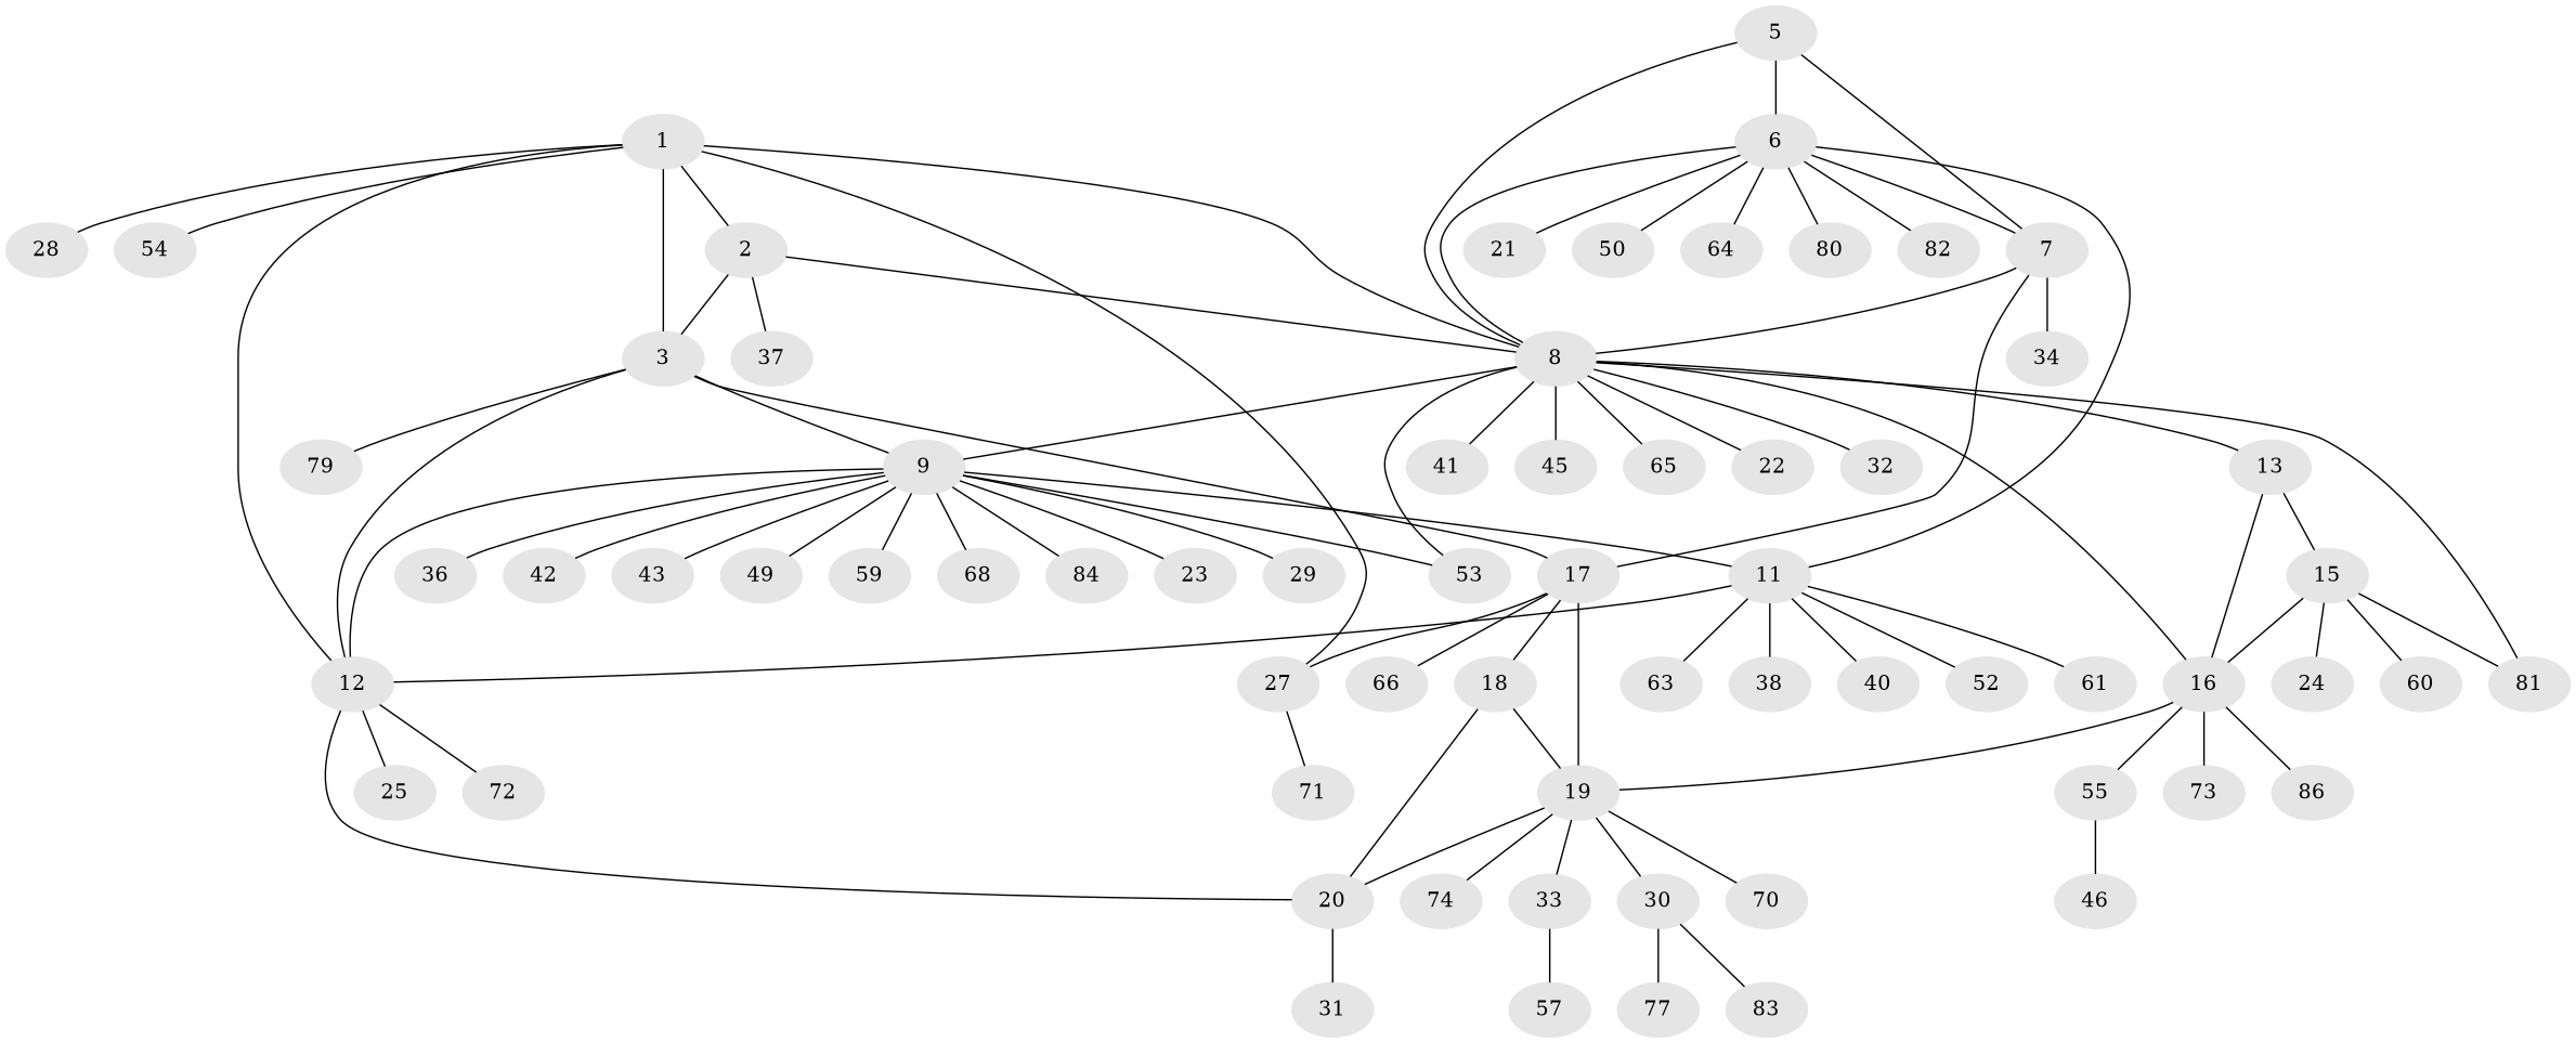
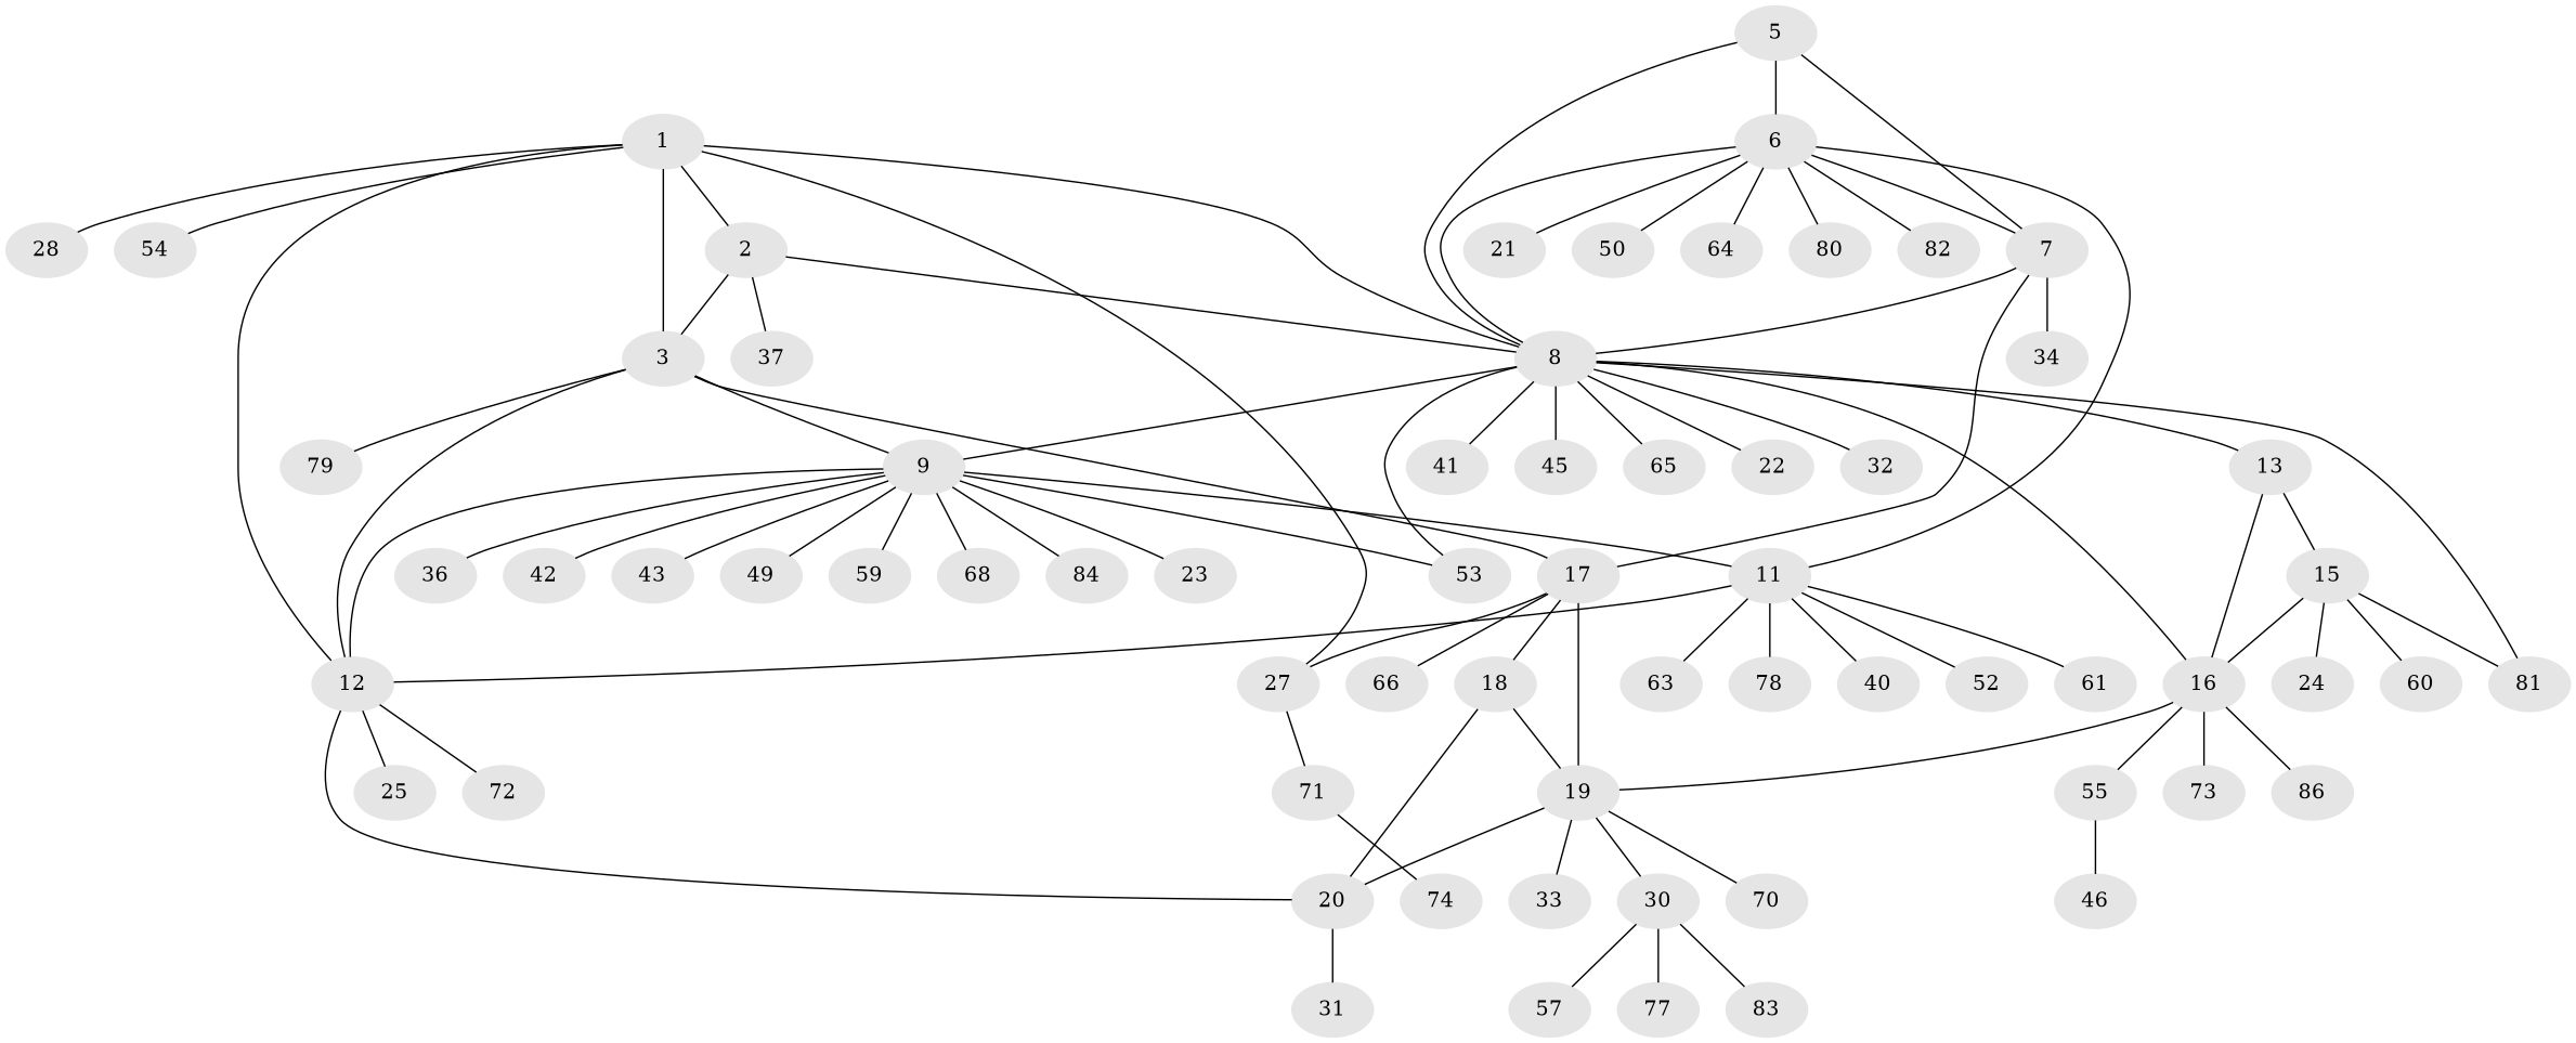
  graph {
    node [color=gray90 style=filled]
    1 [super="+4"]
    2 [super="+76"]
    3 [super="+62"]
    8 [super="+14"]
    12 [super="+56"]
    27 [super="+47"]
    28
    54
    37
    79
    9 [super="+10"]
    17 [super="+39"]
    13 [super="+75"]
    16 [super="+35"]
    22
    32
    41
    45
    53
    65
    81
    20 [super="+69"]
    25
    72
    71
    11 [super="+48"]
    23
-   29
    36
    42
    43
    49
    59
    68
    84
    19 [super="+85"]
    18 [super="+44"]
    66 [super="+78"]
    6 [super="+67"]
    7 [super="+26"]
    21
    50
    64
    80
    82
    5
    34
-   38
+   38 [label=78]
    40
    52
    61
    63
    15 [super="+51"]
    24
    60
    55
    73
    86
    31
    30 [super="+58"]
    33
    70
    74
    46
    57
    77
    83
    1 -- 2 [weight=2]
    1 -- 3 [weight=2]
    1 -- 8
    1 -- 12
    1 -- 27
    1 -- 28
    1 -- 54
    2 -- 3
    2 -- 8
    2 -- 37
    3 -- 12
    3 -- 79
    3 -- 9
    3 -- 17
    8 -- 9
    8 -- 13
    8 -- 16
    8 -- 22
    8 -- 32
    8 -- 41
    8 -- 45
    8 -- 53
    8 -- 65
    8 -- 81
    12 -- 20
    12 -- 25
    12 -- 72
    27 -- 71
    9 -- 12 [weight=2]
    9 -- 53
    9 -- 11 [weight=2]
    9 -- 23
-   9 -- 29
    9 -- 36
    9 -- 42
    9 -- 43
    9 -- 49
    9 -- 59
    9 -- 68
    9 -- 84
    17 -- 27
    17 -- 19
    17 -- 18
    17 -- 66
    13 -- 16
    13 -- 15
    16 -- 19
    16 -- 55
    16 -- 73
    16 -- 86
    20 -- 31
    11 -- 12
    11 -- 38
    11 -- 40
    11 -- 52
    11 -- 61
    11 -- 63
    19 -- 20
    19 -- 30
    19 -- 33
    19 -- 70
-   19 -- 74
+   71 -- 74
    18 -- 20
    18 -- 19
    6 -- 8
    6 -- 11
    6 -- 7
    6 -- 21
    6 -- 50
    6 -- 64
    6 -- 80
    6 -- 82
    7 -- 8
    7 -- 17
    7 -- 34
    5 -- 8
    5 -- 6
    5 -- 7
    15 -- 16
    15 -- 81
    15 -- 24
    15 -- 60
    55 -- 46
-   33 -- 57
+   30 -- 57
    30 -- 77
    30 -- 83
  }
